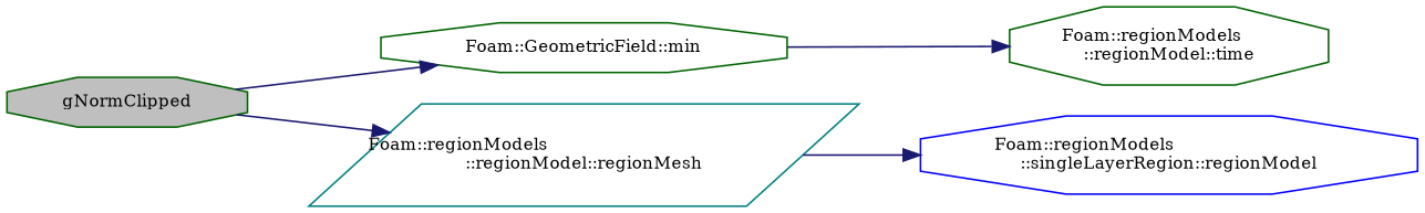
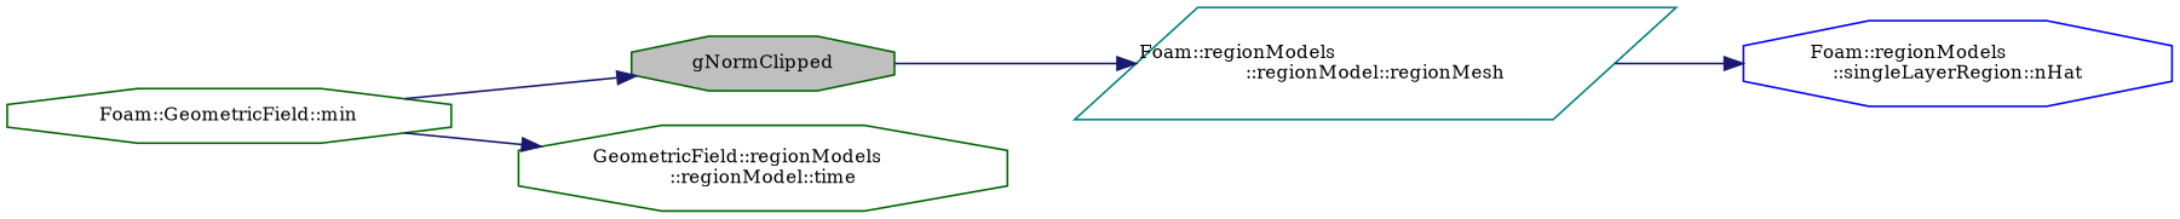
  digraph {
    fontname="DejaVu Serif"
    rankdir=LR
    node [color=darkgreen fontname="DejaVu Serif" fontsize=10 shape=octagon]
    edge [color=midnightblue fontname="DejaVu Serif" fontsize=10 labelfontname=FreeSans labelfontsize=10 style=solid]
    n1 [fillcolor=grey75 fontcolor=black height=0.2 label=gNormClipped style=filled width=0.4]
    n2 [height=0.2 label="Foam::GeometricField::min" width=0.4]
    n3 [color=teal height=0.2 label="Foam::regionModels\l::regionModel::regionMesh" shape=parallelogram width=0.4]
-   n4 [height=0.2 label="Foam::regionModels\l::regionModel::time" width=0.4]
-   n5 [color=blue height=0.2 label="Foam::regionModels\l::singleLayerRegion::regionModel" width=0.4]
-   n1 -> n2
+   n4 [height=0.2 label="GeometricField::regionModels\l::regionModel::time" width=0.4]
+   n5 [color=blue height=0.2 label="Foam::regionModels\l::singleLayerRegion::nHat" width=0.4]
+   n2 -> n1
    n1 -> n3
    n2 -> n4
    n3 -> n5
  }
